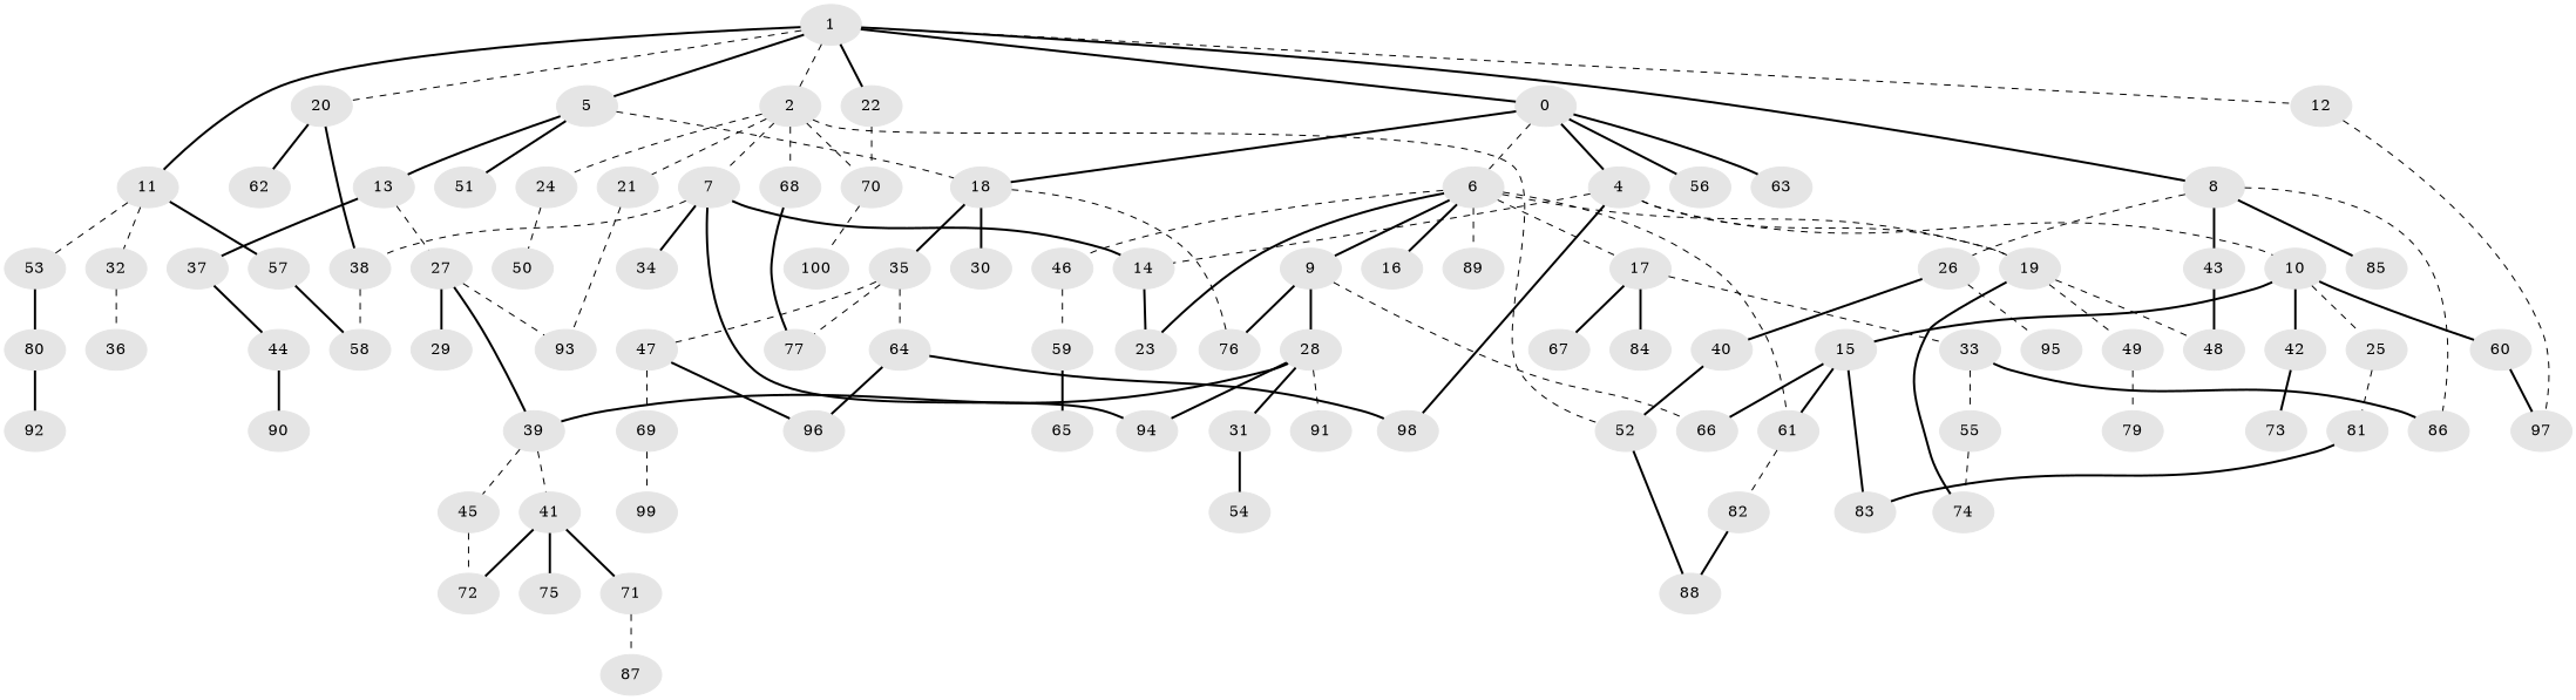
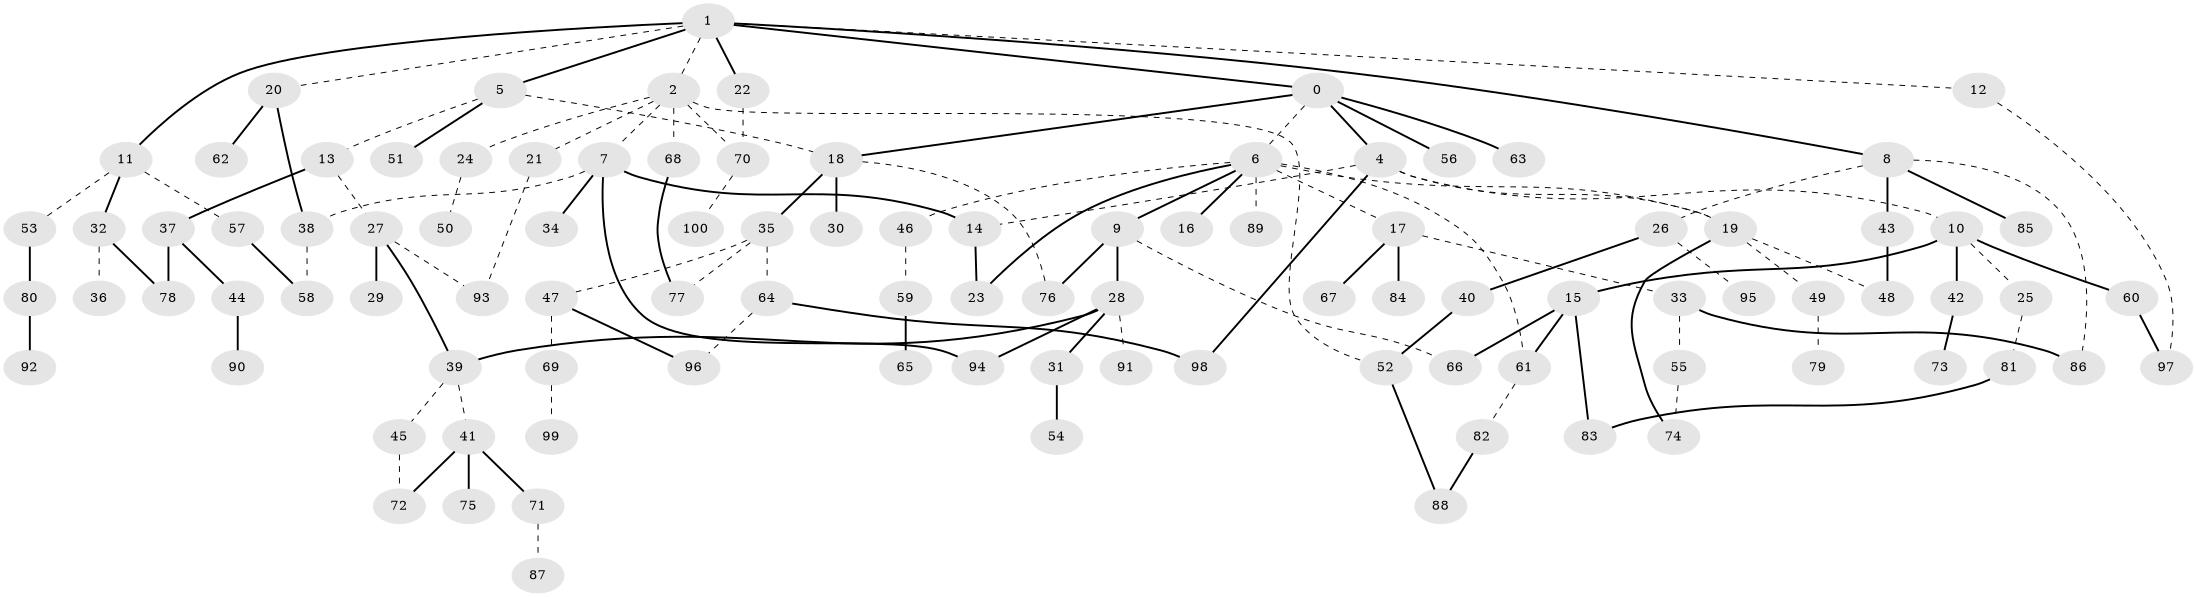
  graph {
    node [color=gray90 style=filled]
    edge [style=bold]
    1
    2
    n3 [label=0]
    5
    8
    11
    12
    20
    22
    7
    21
    24
    52
    68
    70
    4
    6
    18
    56
    63
    13
    51
    26
    43
    85
    86
    32
    53
    57
    97
    38
    62
    14
    34
    94
    93
    50
    88
    77
    100
    10
    19
    98
    9
    16
    17
    23
    46
    61
    89
    76
    30
    35
    15
    25
    42
    60
    48
    49
    74
    27
    37
    28
    66
    33
    67
    84
    59
    82
    58
    40
    95
    39
    31
    91
    83
    81
    73
    36
+   78
    80
    29
    44
    55
    47
    64
    79
    41
    45
    54
    69
    96
    90
    71
    72
    75
    87
    65
    99
    92
    1 -- 2 [style=dashed]
    1 -- n3
    1 -- 5
    1 -- 8
    1 -- 11
    1 -- 12 [style=dashed]
    1 -- 20 [style=dashed]
    1 -- 22
    2 -- 7 [style=dashed]
    2 -- 21 [style=dashed]
    2 -- 24 [style=dashed]
    2 -- 52 [style=dashed]
    2 -- 68 [style=dashed]
    2 -- 70 [style=dashed]
    n3 -- 4
    n3 -- 6 [style=dashed]
    n3 -- 18
    n3 -- 56
    n3 -- 63
    5 -- 18 [style=dashed]
-   5 -- 13
+   5 -- 13 [style=dashed]
    5 -- 51
    8 -- 26 [style=dashed]
    8 -- 43
    8 -- 85
    8 -- 86 [style=dashed]
-   11 -- 32 [style=dashed]
+   11 -- 32
    11 -- 53 [style=dashed]
-   11 -- 57
+   11 -- 57 [style=dashed]
    12 -- 97 [style=dashed]
    20 -- 38
    20 -- 62
    22 -- 70 [style=dashed]
    7 -- 38 [style=dashed]
    7 -- 14
    7 -- 34
    7 -- 94
    21 -- 93 [style=dashed]
    24 -- 50 [style=dashed]
    52 -- 88
    68 -- 77
    70 -- 100 [style=dashed]
    4 -- 14 [style=dashed]
    4 -- 10 [style=dashed]
    4 -- 19 [style=dashed]
    4 -- 98
    6 -- 19 [style=dashed]
    6 -- 9
    6 -- 16
    6 -- 17 [style=dashed]
    6 -- 23
    6 -- 46 [style=dashed]
    6 -- 61 [style=dashed]
    6 -- 89 [style=dashed]
    18 -- 76 [style=dashed]
    18 -- 30
    18 -- 35
    13 -- 27 [style=dashed]
    13 -- 37
    26 -- 40
    26 -- 95 [style=dashed]
    43 -- 48
    32 -- 36 [style=dashed]
+   32 -- 78
    53 -- 80
    57 -- 58
    38 -- 58 [style=dashed]
    14 -- 23
    10 -- 15
    10 -- 25 [style=dashed]
    10 -- 42
    10 -- 60
    19 -- 48 [style=dashed]
    19 -- 49 [style=dashed]
    19 -- 74
    9 -- 76
    9 -- 28
    9 -- 66 [style=dashed]
    17 -- 33 [style=dashed]
    17 -- 67
    17 -- 84
    46 -- 59 [style=dashed]
    61 -- 82 [style=dashed]
    35 -- 77 [style=dashed]
    35 -- 47 [style=dashed]
    35 -- 64 [style=dashed]
    15 -- 61
    15 -- 66
    15 -- 83
    25 -- 81 [style=dashed]
    42 -- 73
    60 -- 97
    49 -- 79 [style=dashed]
    27 -- 93 [style=dashed]
    27 -- 39
    27 -- 29
+   37 -- 78
    37 -- 44
    28 -- 94
    28 -- 39
    28 -- 31
    28 -- 91 [style=dashed]
    33 -- 86
    33 -- 55 [style=dashed]
    59 -- 65
    82 -- 88
    40 -- 52
    39 -- 41 [style=dashed]
    39 -- 45 [style=dashed]
    31 -- 54
    81 -- 83
    80 -- 92
    44 -- 90
    55 -- 74 [style=dashed]
    47 -- 69 [style=dashed]
    47 -- 96
    64 -- 98
-   64 -- 96
+   64 -- 96 [style=dashed]
    41 -- 71
    41 -- 72
    41 -- 75
    45 -- 72 [style=dashed]
    69 -- 99 [style=dashed]
    71 -- 87 [style=dashed]
  }
